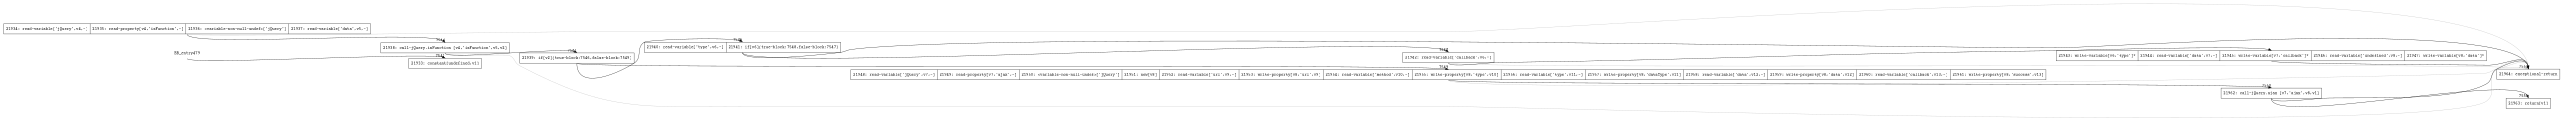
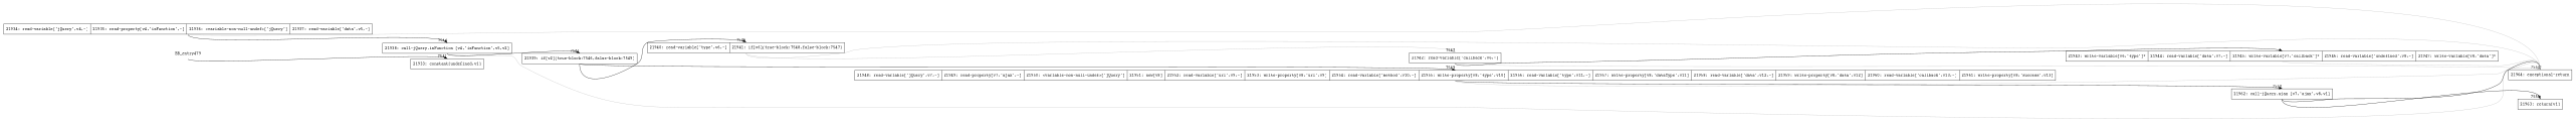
  digraph {
    fontname="Courier Prime"
    rankdir=LR
    node [fontname="Courier Prime" shape=record]
    edge [fontname="Courier Prime" headport=n tailport=s]
    BB_entry479 [shape=none]
    n2 [label="{21933: constant[undefined,v1]}"]
    n3 [label="{21934: read-variable['jQuery',v4,-]|21935: read-property[v4,'isFunction',-]|21936: \<variable-non-null-undef\>['jQuery']|21937: read-variable['data',v5,-]}"]
    n4 [label="{21938: call-jQuery.isFunction [v4,'isFunction',v5,v2]}"]
    n5 [label="{21964: exceptional-return}"]
    n6 [label="{21939: if[v2](true-block:7546,false-block:7549)}"]
    n7 [label="{21940: read-variable['type',v6,-]|21941: if[v6](true-block:7548,false-block:7547)}"]
    n8 [label="{21948: read-variable['jQuery',v7,-]|21949: read-property[v7,'ajax',-]|21950: \<variable-non-null-undef\>['jQuery']|21951: new[v8]|21952: read-variable['url',v9,-]|21953: write-property[v8,'url',v9]|21954: read-variable['method',v10,-]|21955: write-property[v8,'type',v10]|21956: read-variable['type',v11,-]|21957: write-property[v8,'dataType',v11]|21958: read-variable['data',v12,-]|21959: write-property[v8,'data',v12]|21960: read-variable['callback',v13,-]|21961: write-property[v8,'success',v13]}"]
    n9 [label="{21942: read-variable['callback',v6,-]}"]
    n10 [label="{21962: call-jQuery.ajax [v7,'ajax',v8,v1]}"]
    n11 [label="{21943: write-variable[v6,'type']*|21944: read-variable['data',v7,-]|21945: write-variable[v7,'callback']*|21946: read-variable['undefined',v8,-]|21947: write-variable[v8,'data']*}"]
    n12 [label="{21963: return[v1]}"]
    BB_entry479 -> n2 [headlabel="    7542"]
    n3 -> n4 [headlabel="      7544"]
    n3 -> n5 [color=gray headlabel="      7552"]
    n4 -> n5 [color=gray]
    n4 -> n6 [headlabel="      7545"]
    n6 -> n7 [headlabel="      7546"]
    n6 -> n8 [headlabel="      7549"]
-   n7 -> n5 [color=black]
-   n7 -> n9 [headlabel="      7547"]
+   n7 -> n5 [color=gray]
+   n7 -> n9 [headlabel="      7547" color=gray]
    n8 -> n5 [color=gray]
    n8 -> n10 [headlabel="      7550"]
    n9 -> n5 [color=gray]
    n9 -> n11
    n10 -> n5 [color=black]
    n10 -> n12 [headlabel="      7551"]
-   n11 -> n5 [color=black]
+   n11 -> n5 [color=gray]
  }
